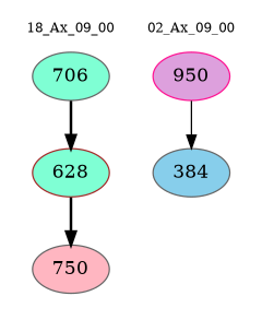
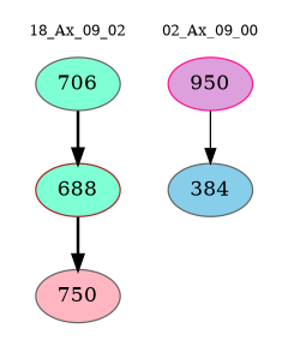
  digraph {
    node [color=gray40 fillcolor=aquamarine style=filled]
    edge [color=black style=bold]
    n1 [label=706]
-   n2 [color=brown label=628]
+   n2 [color=brown label=688]
    n3 [fillcolor=lightpink label=750]
    n4 [color=deeppink fillcolor=plum label=950]
    n5 [fillcolor=skyblue label=384]
    subgraph cluster_1 {
      color=white
      fontsize=10
-     label="18_Ax_09_00"
+     label="18_Ax_09_02"
      n1
      n2
      n3
    }
    subgraph cluster_2 {
      color=white
      fontsize=10
      label="02_Ax_09_00"
      n4
      n5
    }
    n1 -> n2
    n2 -> n3
    n4 -> n5 [style=solid]
  }
